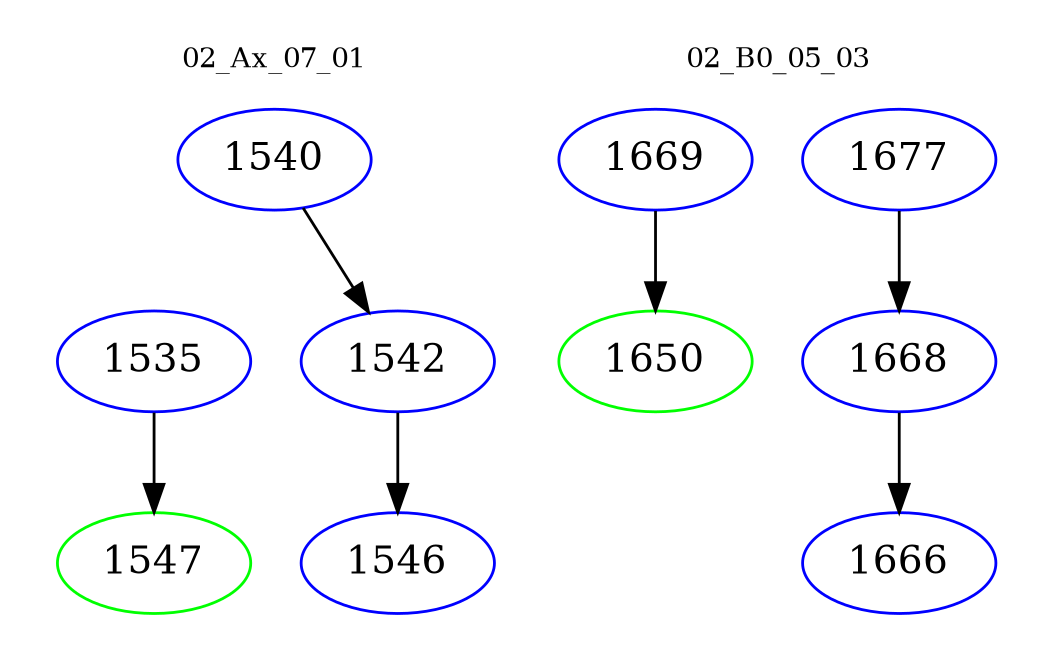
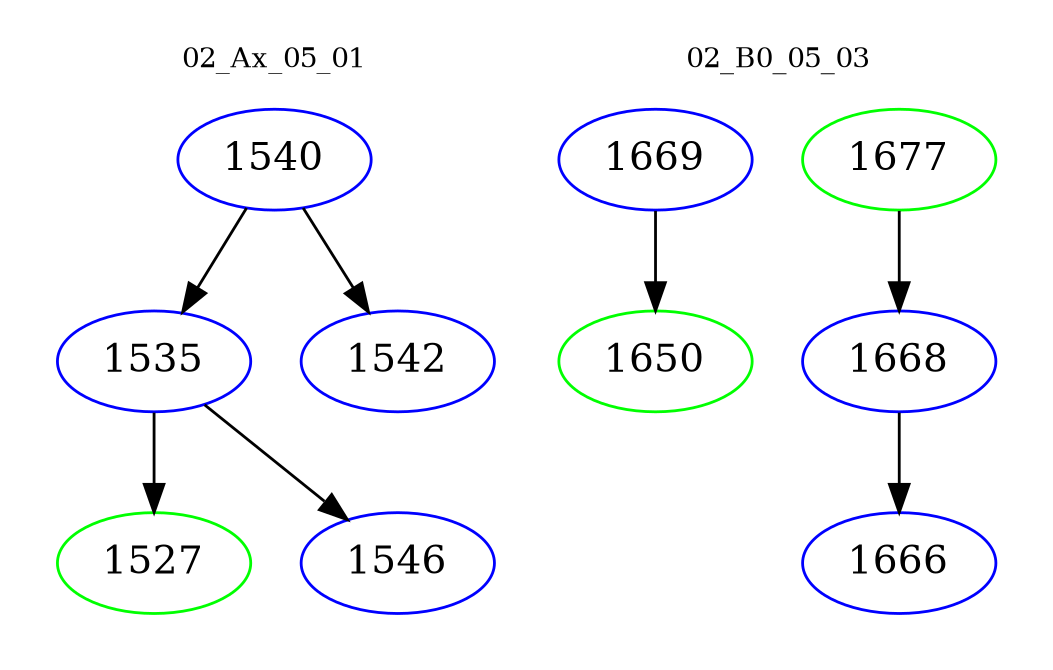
  digraph {
    node [color=blue]
    edge [color=black]
    n1 [label=1540]
    n2 [label=1535]
    n3 [label=1542]
-   n4 [color=green label=1547]
+   n4 [color=green label=1527]
    n5 [label=1546]
-   n6 [label=1677]
+   n6 [color=green label=1677]
    n7 [label=1669]
    n8 [label=1668]
    n9 [color=green label=1650]
    n10 [label=1666]
    subgraph cluster_1 {
      color=white
      fontsize=10
-     label="02_Ax_07_01"
+     label="02_Ax_05_01"
      n1
      n2
      n3
      n4
      n5
    }
    subgraph cluster_2 {
      color=white
      fontsize=10
      label="02_B0_05_03"
      n6
      n7
      n8
      n9
      n10
    }
+   n1 -> n2
    n1 -> n3
    n2 -> n4
-   n3 -> n5
+   n2 -> n5
    n6 -> n8
    n7 -> n9
    n8 -> n10
  }
